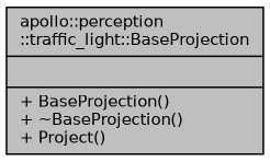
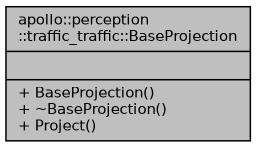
  digraph {
-   n1 [color=black fillcolor=grey75 fontcolor=black fontname=Helvetica fontsize=10 height=0.2 label="{apollo::perception\l::traffic_light::BaseProjection\n||+ BaseProjection()\l+ ~BaseProjection()\l+ Project()\l}" shape=record style=filled width=0.4]
+   n1 [color=black fillcolor=grey75 fontcolor=black fontname=Helvetica fontsize=10 height=0.2 label="{apollo::perception\l::traffic_traffic::BaseProjection\n||+ BaseProjection()\l+ ~BaseProjection()\l+ Project()\l}" shape=record style=filled width=0.4]
  }
